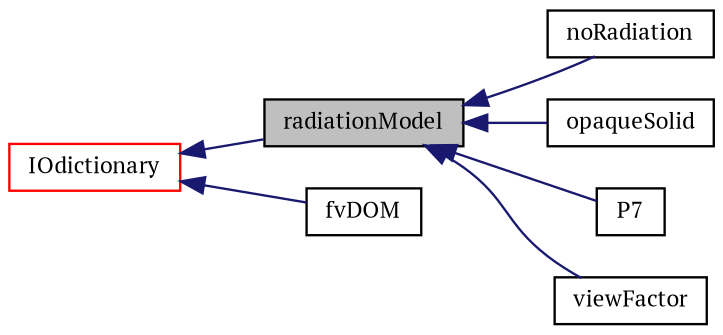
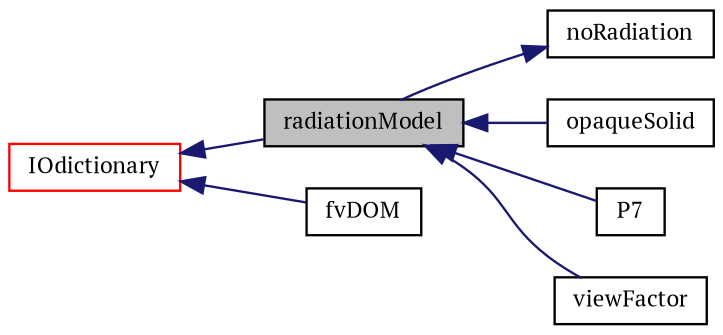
  digraph {
    fontname="PT Serif"
    rankdir=LR
    node [color=black fontname="PT Serif" fontsize=10 shape=record]
    edge [color=midnightblue dir=back fontname="PT Serif" fontsize=10 labelfontname=FreeSans labelfontsize=10 style=solid]
    n1 [fillcolor=grey75 fontcolor=black height=0.2 label=radiationModel style=filled width=0.4]
    n2 [height=0.2 label=noRadiation width=0.4]
    n3 [height=0.2 label=opaqueSolid width=0.4]
    n4 [height=0.2 label=P7 width=0.4]
    n5 [height=0.2 label=viewFactor width=0.4]
    n6 [height=0.2 label=fvDOM width=0.4]
    n7 [color=red height=0.2 label=IOdictionary width=0.4]
-   n1 -> n2
+   n2 -> n1
    n1 -> n3
    n1 -> n4
    n1 -> n5
    n7 -> n1
    n7 -> n6
  }
